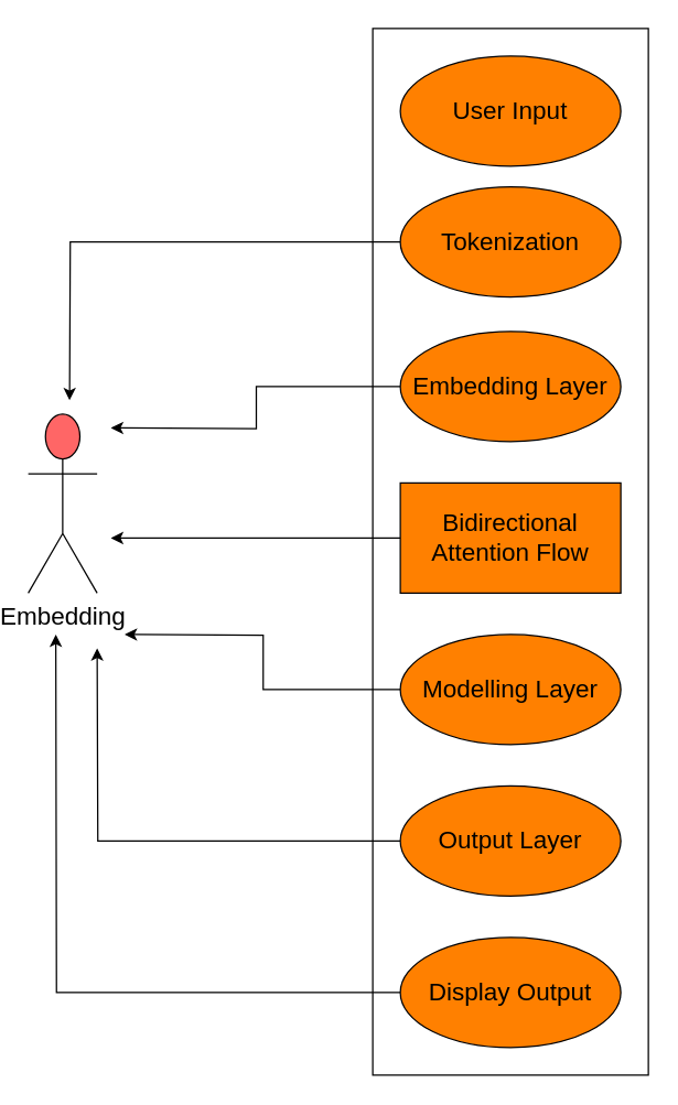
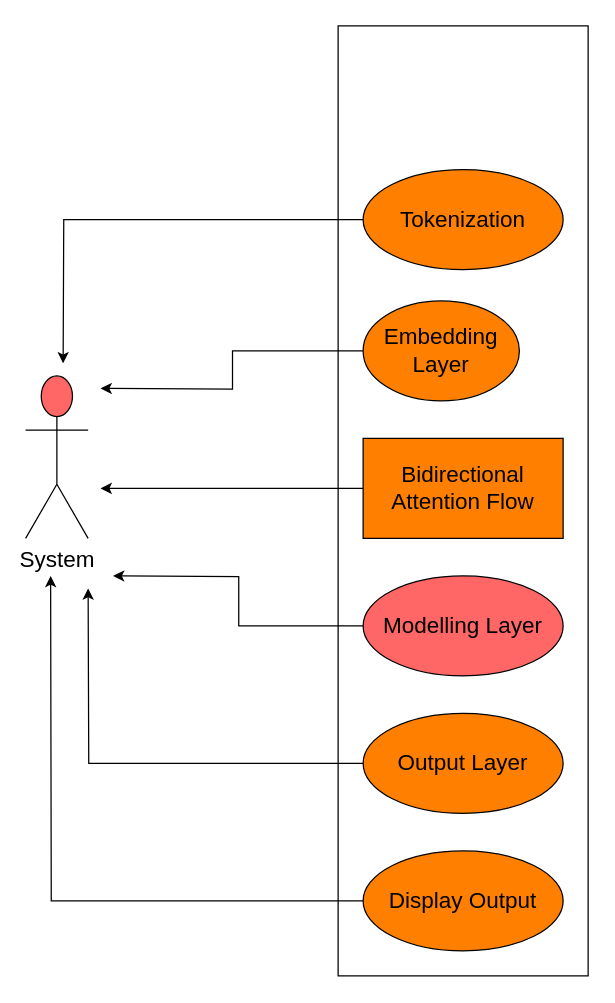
  <mxCell id="0" />
  <mxCell id="1" parent="0" />
  <mxCell id="2" value="" style="rounded=0;whiteSpace=wrap;html=1;fillColor=#FFFFFF;" parent="1" vertex="1"><mxGeometry x="270" y="20" width="200" height="760" as="geometry" /></mxCell>
- <mxCell id="3" value="&lt;font style=&quot;font-size: 18px&quot;&gt;User Input&lt;/font&gt;" style="ellipse;whiteSpace=wrap;html=1;fillColor=#FF8000;" parent="1" vertex="1"><mxGeometry x="290" y="40" width="160" height="80" as="geometry" /></mxCell>
  <mxCell id="4" style="edgeStyle=orthogonalEdgeStyle;rounded=0;orthogonalLoop=1;jettySize=auto;html=1;" parent="1" source="5" edge="1"><mxGeometry relative="1" as="geometry"><mxPoint x="50" y="290" as="targetPoint" /></mxGeometry></mxCell>
  <mxCell id="5" value="&lt;font style=&quot;font-size: 18px&quot;&gt;Tokenization&lt;/font&gt;" style="ellipse;whiteSpace=wrap;html=1;fillColor=#FF8000;" parent="1" vertex="1"><mxGeometry x="290" y="135" width="160" height="80" as="geometry" /></mxCell>
  <mxCell id="6" style="edgeStyle=orthogonalEdgeStyle;rounded=0;orthogonalLoop=1;jettySize=auto;html=1;" parent="1" source="7" edge="1"><mxGeometry relative="1" as="geometry"><mxPoint x="80" y="310" as="targetPoint" /></mxGeometry></mxCell>
- <mxCell id="7" value="&lt;font style=&quot;font-size: 18px&quot;&gt;Embedding Layer&lt;/font&gt;" style="ellipse;whiteSpace=wrap;html=1;fillColor=#FF8000;" parent="1" vertex="1"><mxGeometry x="290" y="240" width="160" height="80" as="geometry" /></mxCell>
+ <mxCell id="7" value="&lt;font style=&quot;font-size: 18px&quot;&gt;Embedding Layer&lt;/font&gt;" style="ellipse;whiteSpace=wrap;html=1;fillColor=#FF8000;" parent="1" vertex="1"><mxGeometry x="290" y="240" width="125" height="80" as="geometry" /></mxCell>
  <mxCell id="8" style="edgeStyle=orthogonalEdgeStyle;rounded=0;orthogonalLoop=1;jettySize=auto;html=1;" parent="1" source="9" edge="1"><mxGeometry relative="1" as="geometry"><mxPoint x="80" y="390" as="targetPoint" /></mxGeometry></mxCell>
  <mxCell id="9" value="&lt;font style=&quot;font-size: 18px&quot;&gt;Bidirectional Attention Flow&lt;/font&gt; " style="whiteSpace=wrap;html=1;fontSize=17;fillColor=#FF8000;rounded=0;" parent="1" vertex="1"><mxGeometry x="290" y="350" width="160" height="80" as="geometry" /></mxCell>
  <mxCell id="10" style="edgeStyle=orthogonalEdgeStyle;rounded=0;orthogonalLoop=1;jettySize=auto;html=1;" parent="1" source="11" edge="1"><mxGeometry relative="1" as="geometry"><mxPoint x="90" y="460" as="targetPoint" /></mxGeometry></mxCell>
- <mxCell id="11" value="&lt;font style=&quot;font-size: 18px&quot;&gt;Modelling Layer&lt;/font&gt;" style="ellipse;whiteSpace=wrap;html=1;fontSize=17;fillColor=#FF8000;" parent="1" vertex="1"><mxGeometry x="290" y="460" width="160" height="80" as="geometry" /></mxCell>
+ <mxCell id="11" value="&lt;font style=&quot;font-size: 18px&quot;&gt;Modelling Layer&lt;/font&gt;" style="ellipse;whiteSpace=wrap;html=1;fontSize=17;fillColor=#ff6666;" parent="1" vertex="1"><mxGeometry x="290" y="460" width="160" height="80" as="geometry" /></mxCell>
  <mxCell id="12" style="edgeStyle=orthogonalEdgeStyle;rounded=0;orthogonalLoop=1;jettySize=auto;html=1;" parent="1" source="13" edge="1"><mxGeometry relative="1" as="geometry"><mxPoint x="70" y="470" as="targetPoint" /></mxGeometry></mxCell>
  <mxCell id="13" value="&lt;font style=&quot;font-size: 18px&quot;&gt;Output Layer&lt;/font&gt;" style="ellipse;whiteSpace=wrap;html=1;fontSize=17;fillColor=#FF8000;" parent="1" vertex="1"><mxGeometry x="290" y="570" width="160" height="80" as="geometry" /></mxCell>
  <mxCell id="14" style="edgeStyle=orthogonalEdgeStyle;rounded=0;orthogonalLoop=1;jettySize=auto;html=1;fillColor=#3333FF;" parent="1" source="15" edge="1"><mxGeometry relative="1" as="geometry"><mxPoint x="40" y="460" as="targetPoint" /></mxGeometry></mxCell>
  <mxCell id="15" value="&lt;font style=&quot;font-size: 18px&quot;&gt;Display Output &lt;br&gt;&lt;/font&gt;" style="ellipse;whiteSpace=wrap;html=1;fontSize=17;fillColor=#FF8000;" parent="1" vertex="1"><mxGeometry x="290" y="680" width="160" height="80" as="geometry" /></mxCell>
- <mxCell id="16" value="&lt;font style=&quot;font-size: 18px&quot;&gt;Embedding&lt;/font&gt;" style="shape=umlActor;verticalLabelPosition=bottom;verticalAlign=top;html=1;outlineConnect=0;fillColor=#FF6666;" parent="1" vertex="1"><mxGeometry x="20" y="300" width="50" height="130" as="geometry" /></mxCell>
+ <mxCell id="16" value="&lt;font style=&quot;font-size: 18px&quot;&gt;System&lt;/font&gt;" style="shape=umlActor;verticalLabelPosition=bottom;verticalAlign=top;html=1;outlineConnect=0;fillColor=#FF6666;" parent="1" vertex="1"><mxGeometry x="20" y="300" width="50" height="130" as="geometry" /></mxCell>
